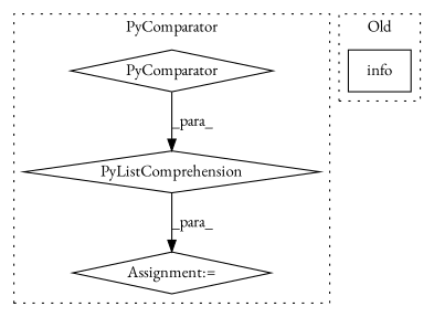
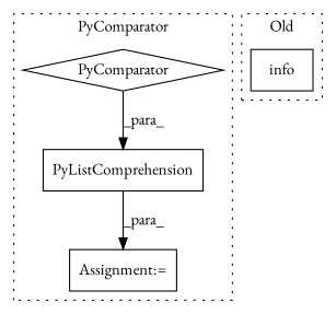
  digraph {
    fontname="EB Garamond"
    node [fontname="EB Garamond" shape=diamond]
    edge [fontname="EB Garamond"]
-   n1 [a=109 l=112 label=PyListComprehension s=8836]
+   n1 [a=109 l=112 label=PyListComprehension s=8836 shape=box]
    n2 [a=113 l=27 label=PyComparator s=8913]
-   n3 [a=7 l=1 label="Assignment:=" s=8960]
+   n3 [a=7 l=1 label="Assignment:=" s=8960 shape=box]
    n4 [a=32 l="5,1" label=info s="11691,11721" shape=box]
    subgraph cluster_1 {
      label=PyComparator
      style=dotted
      n1
      n2
      n3
    }
    subgraph cluster_2 {
      label=Old
      style=dotted
      n4
    }
    n1 -> n3 [label=_para_]
    n2 -> n1 [label=_para_]
  }
